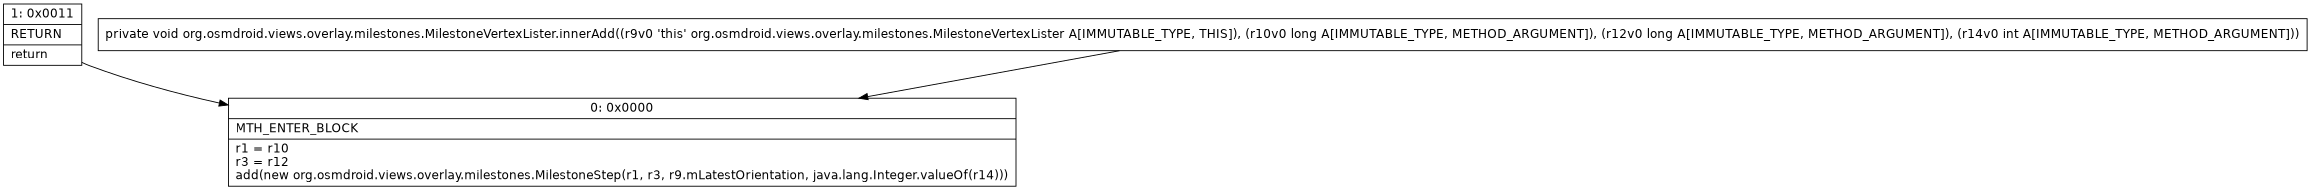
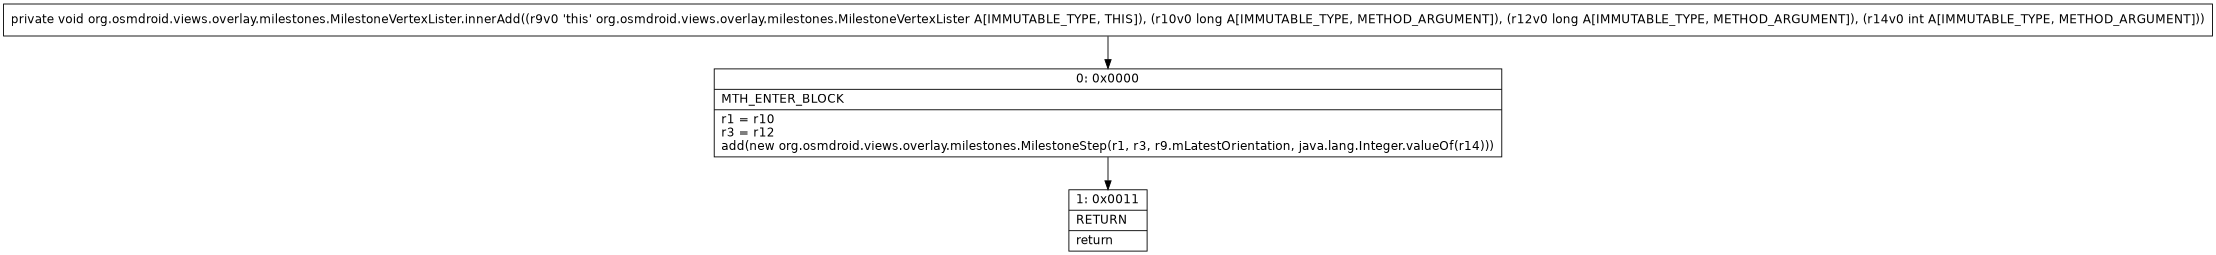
  digraph {
    fontname="DejaVu Sans"
    node [shape=record fontname="DejaVu Sans"]
    edge [fontname="DejaVu Sans"]
    n1 [label="{0\:\ 0x0000|MTH_ENTER_BLOCK\l|r1 = r10\lr3 = r12\ladd(new org.osmdroid.views.overlay.milestones.MilestoneStep(r1, r3, r9.mLatestOrientation, java.lang.Integer.valueOf(r14)))\l}"]
    n2 [label="{1\:\ 0x0011|RETURN\l|return\l}"]
    n3 [label="{private void org.osmdroid.views.overlay.milestones.MilestoneVertexLister.innerAdd((r9v0 'this' org.osmdroid.views.overlay.milestones.MilestoneVertexLister A[IMMUTABLE_TYPE, THIS]), (r10v0 long A[IMMUTABLE_TYPE, METHOD_ARGUMENT]), (r12v0 long A[IMMUTABLE_TYPE, METHOD_ARGUMENT]), (r14v0 int A[IMMUTABLE_TYPE, METHOD_ARGUMENT])) }"]
-   n2 -> n1
+   n1 -> n2
    n3 -> n1
  }
